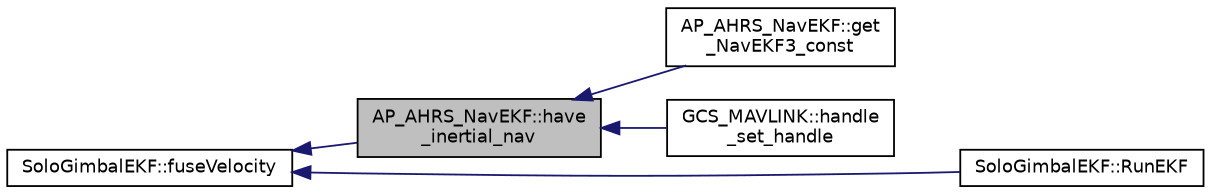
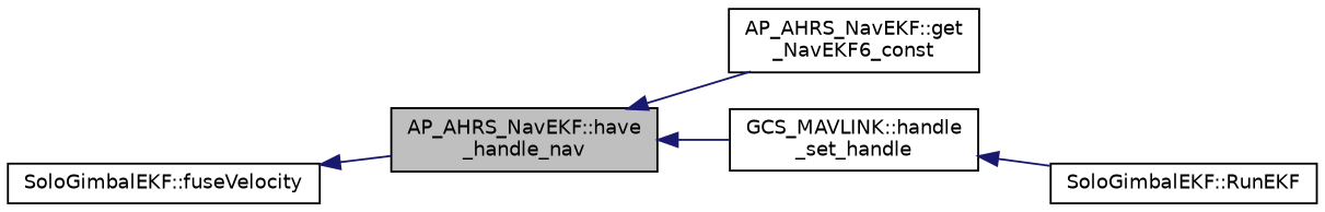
  digraph {
    fontname="DejaVu Sans"
    rankdir=LR
    node [color=black fillcolor=white fontname="DejaVu Sans" fontsize=10 shape=record style=filled]
    edge [color=midnightblue dir=back fontname="DejaVu Sans" fontsize=10 labelfontname=Helvetica labelfontsize=10 style=solid]
-   n1 [fillcolor=grey75 fontcolor=black height=0.2 label="AP_AHRS_NavEKF::have\l_inertial_nav" width=0.4]
-   n2 [height=0.2 label="AP_AHRS_NavEKF::get\l_NavEKF3_const" width=0.4]
+   n1 [fillcolor=grey75 fontcolor=black height=0.2 label="AP_AHRS_NavEKF::have\l_handle_nav" width=0.4]
+   n2 [height=0.2 label="AP_AHRS_NavEKF::get\l_NavEKF6_const" width=0.4]
    n3 [height=0.2 label="GCS_MAVLINK::handle\l_set_handle" width=0.4]
    n4 [height=0.2 label="SoloGimbalEKF::fuseVelocity" width=0.4]
    n5 [height=0.2 label="SoloGimbalEKF::RunEKF" width=0.4]
    n1 -> n2
    n1 -> n3
    n4 -> n1
-   n4 -> n5
+   n3 -> n5
  }
